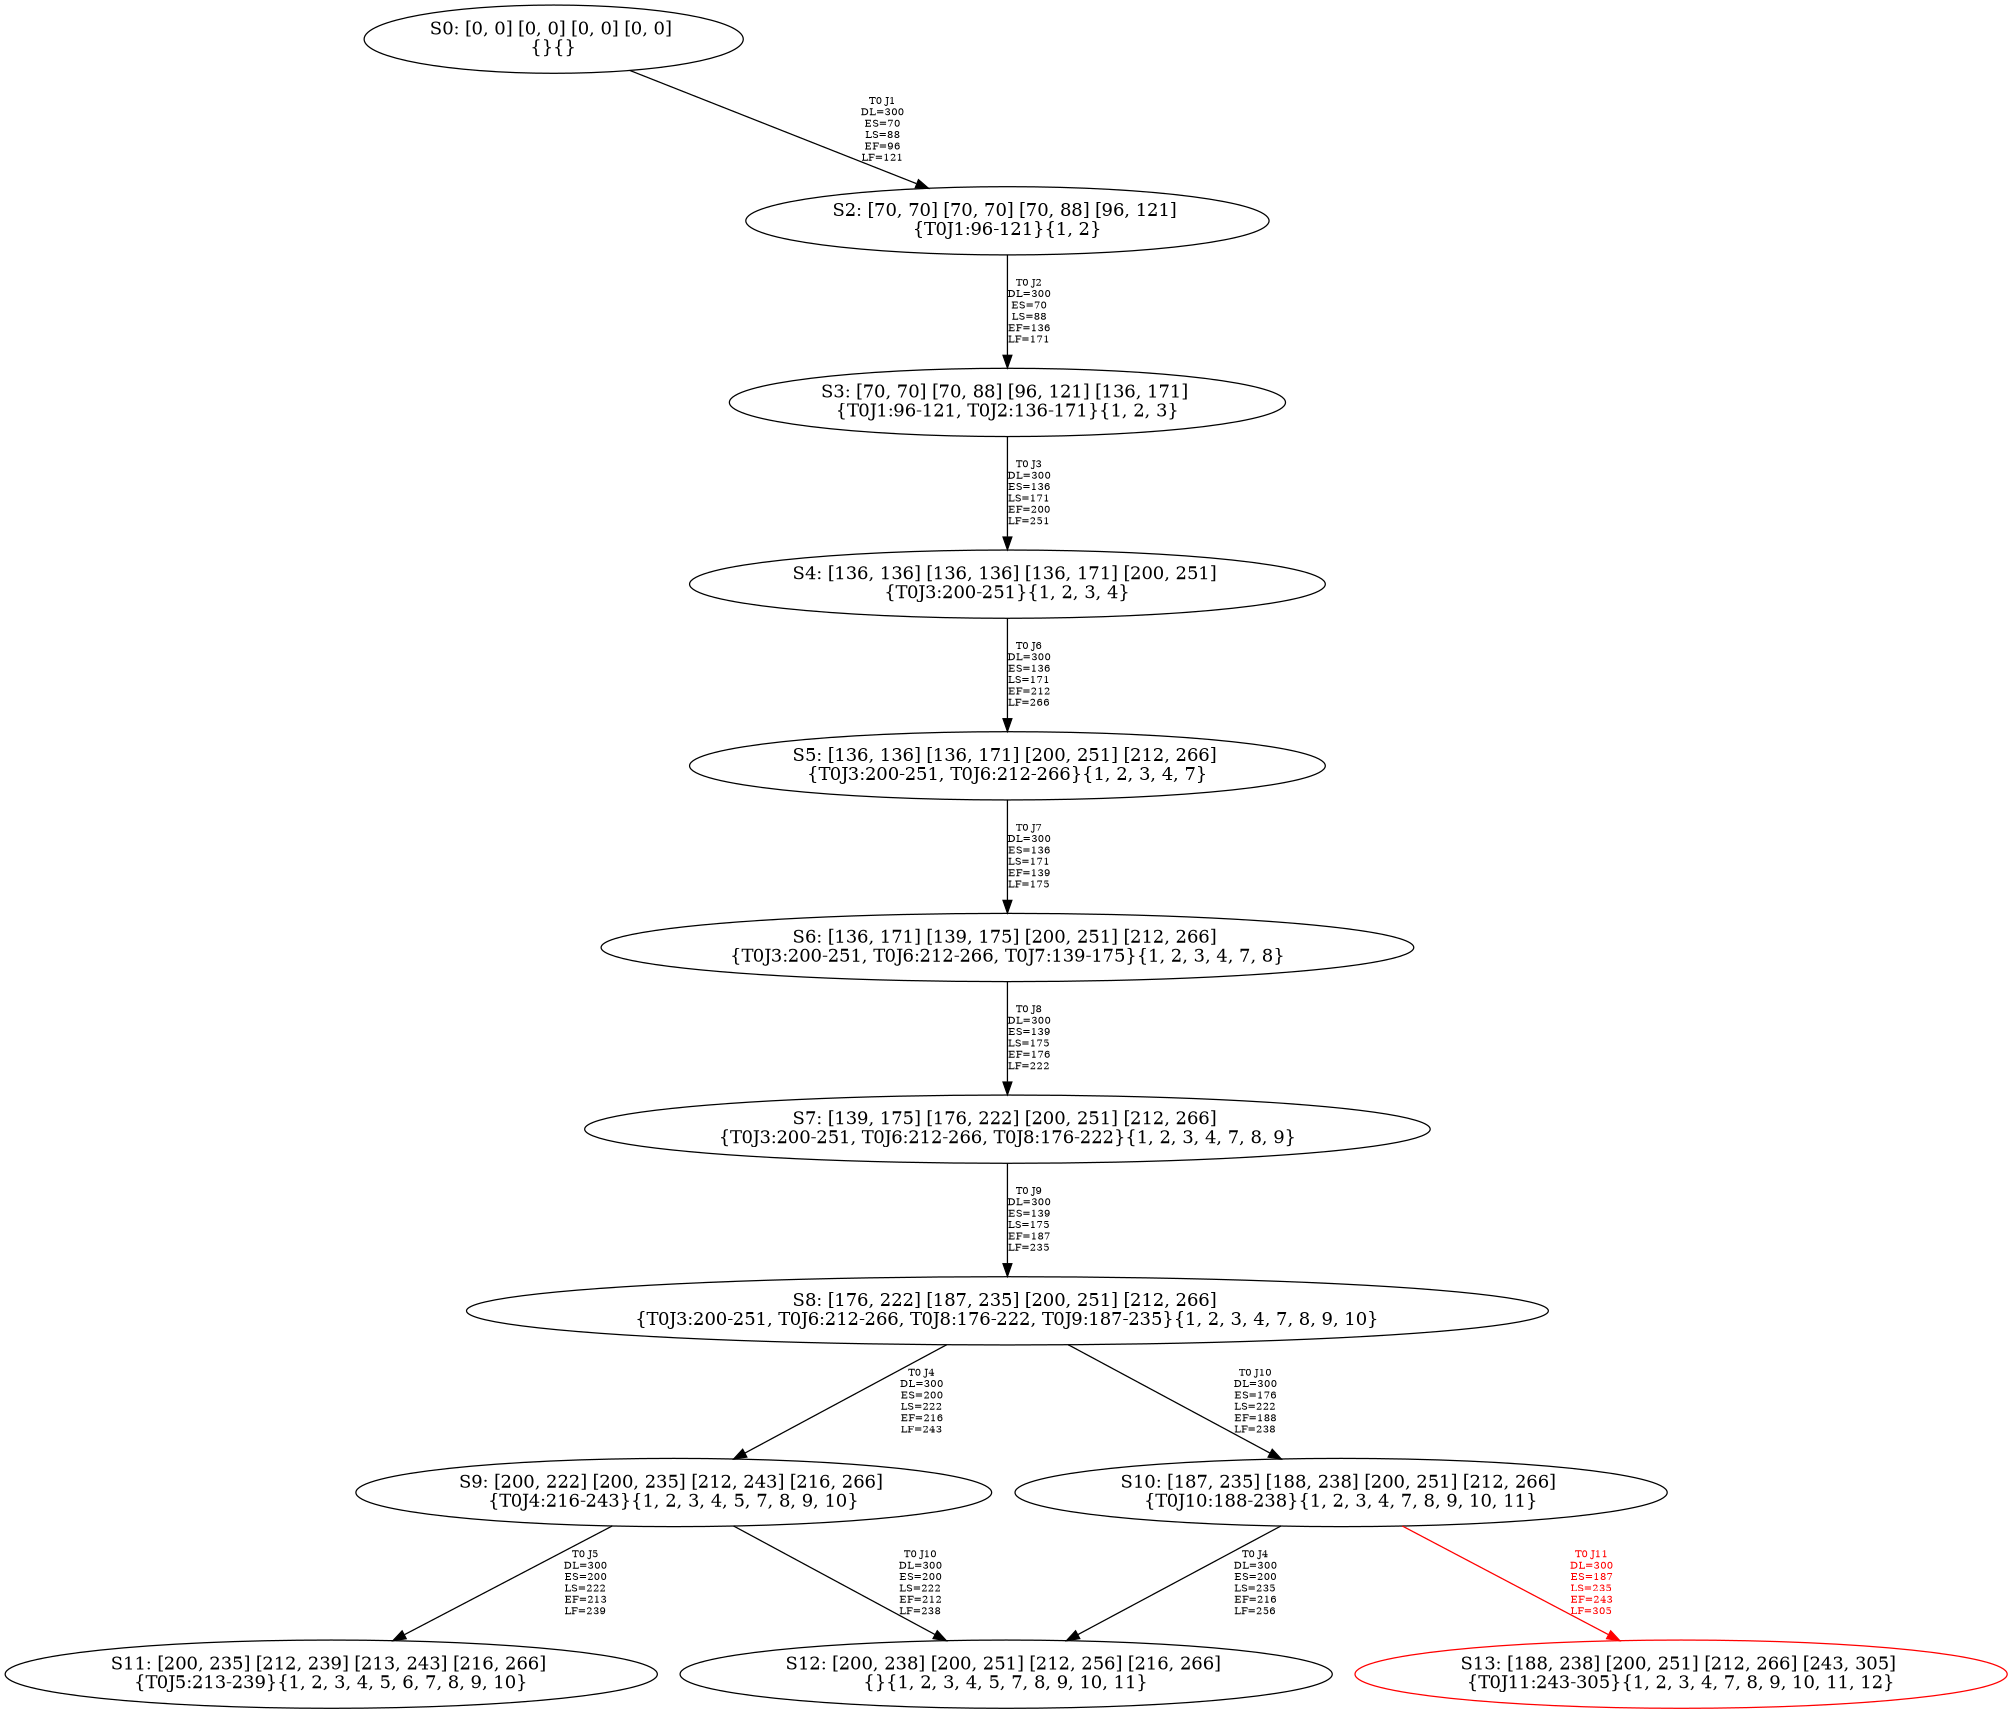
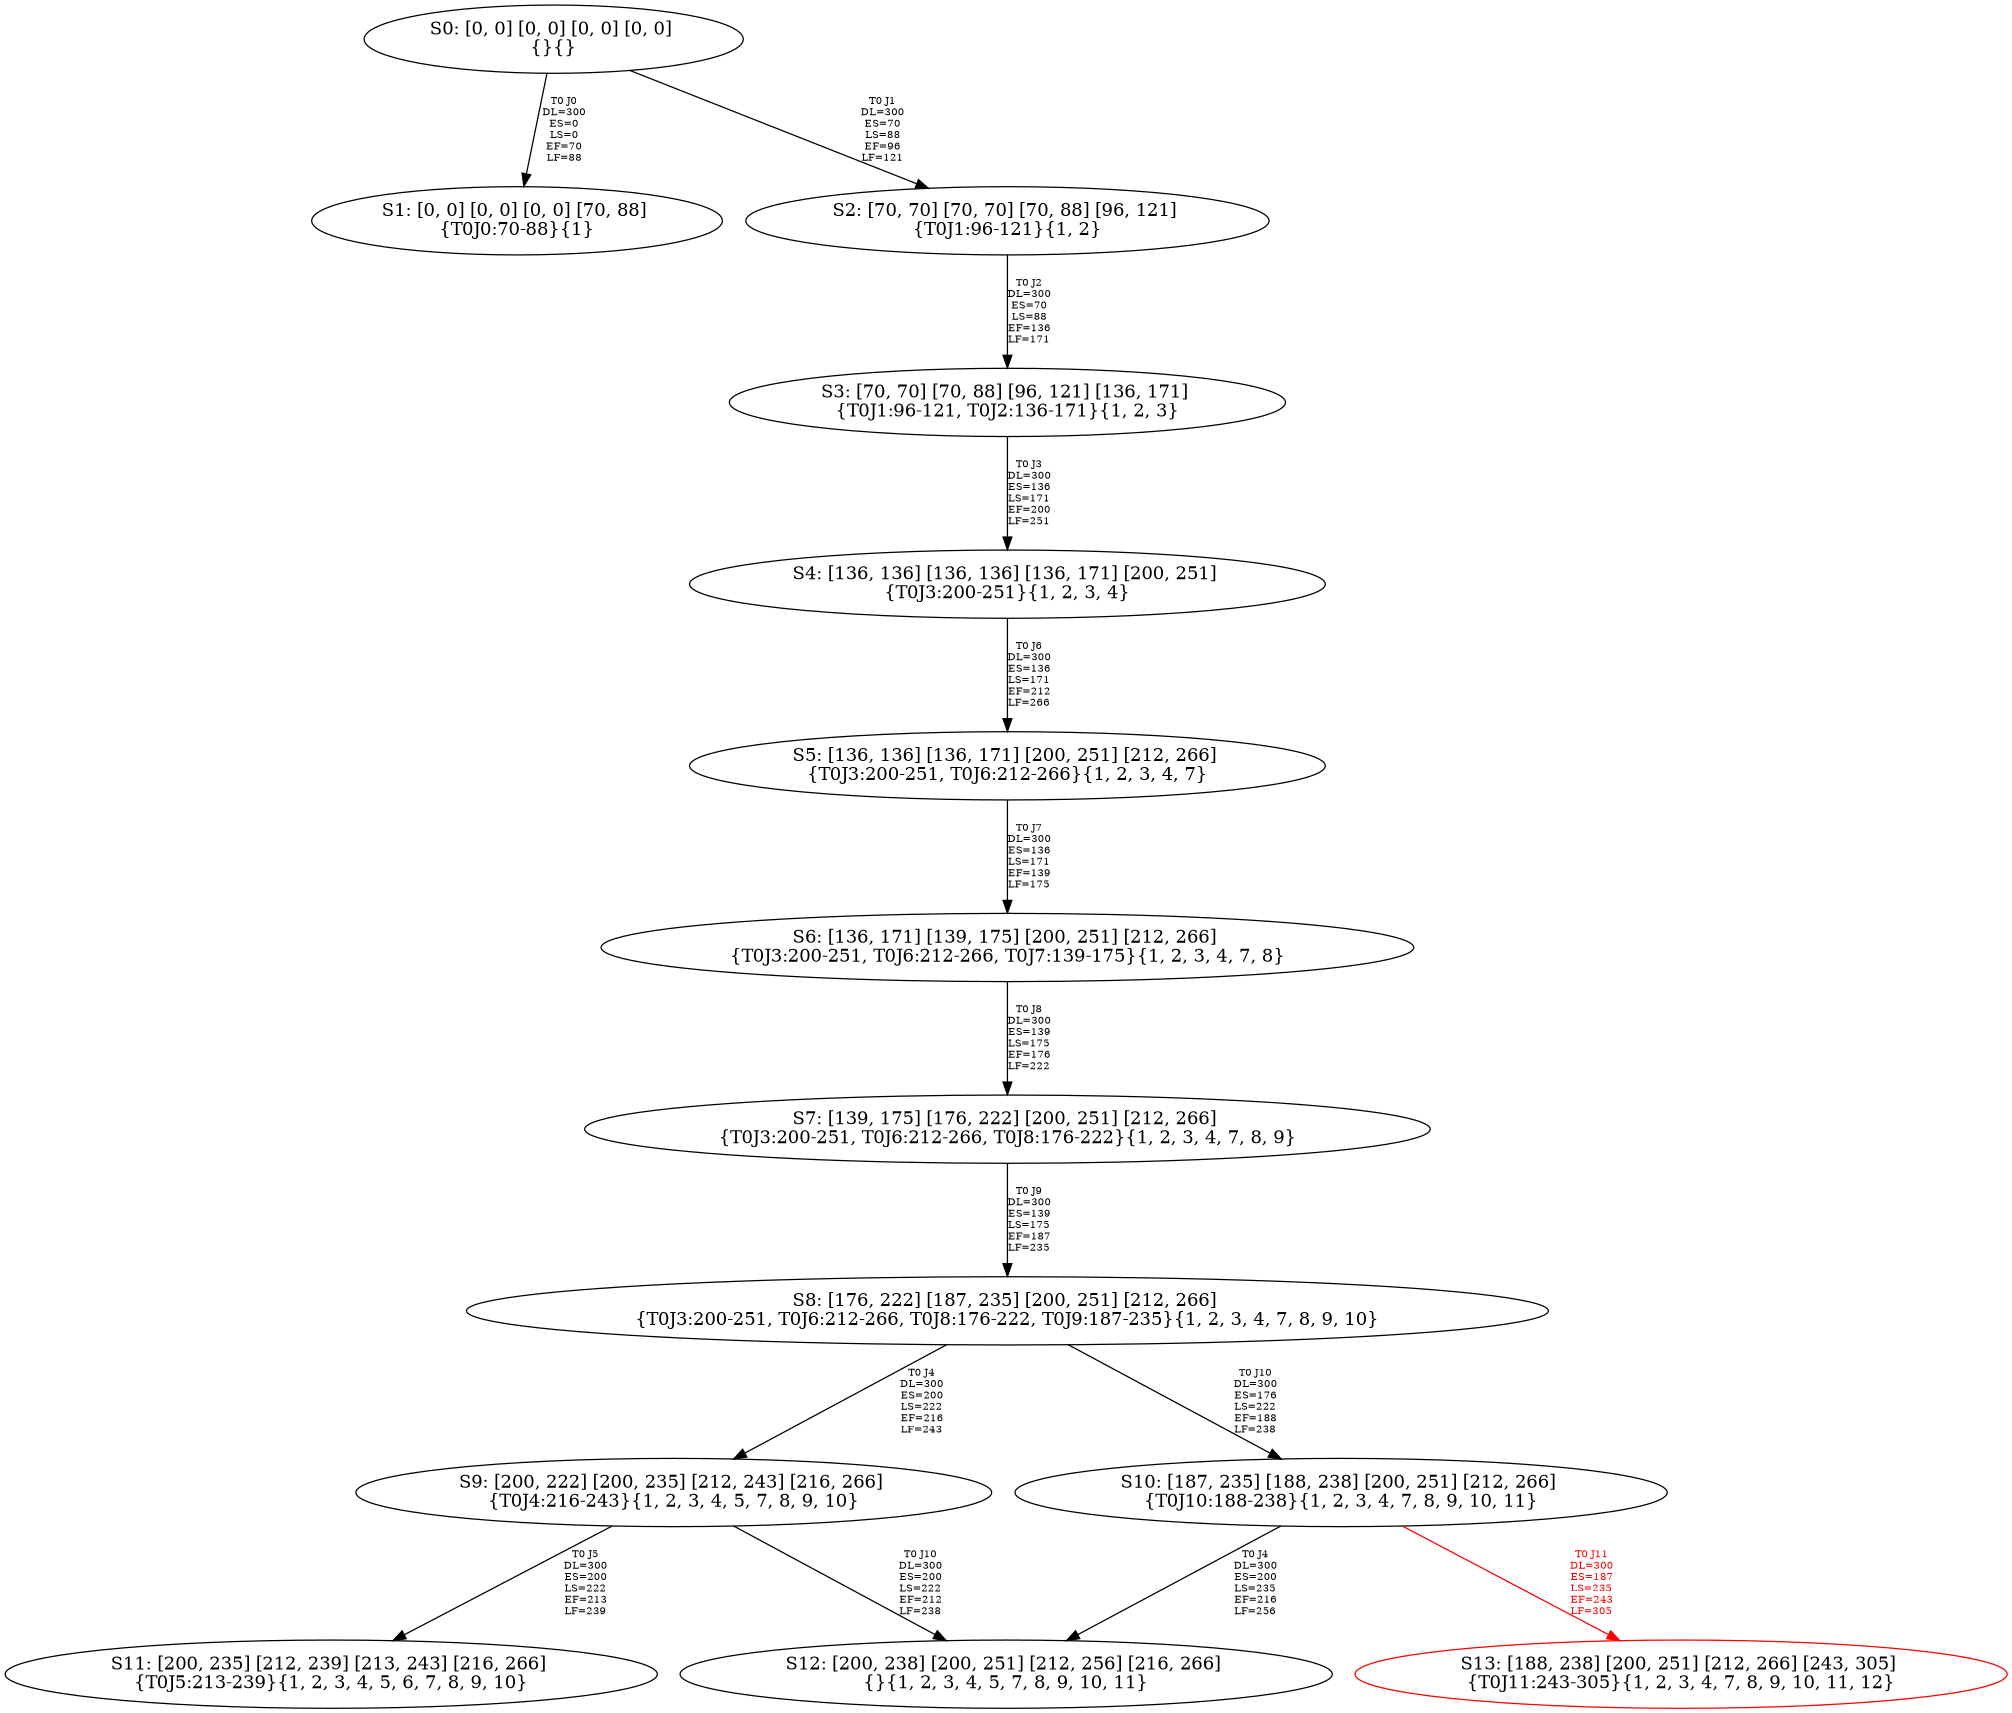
  digraph {
    edge [fontsize=8]
    n1 [label="S0: [0, 0] [0, 0] [0, 0] [0, 0] \n{}{}"]
+   n2 [label="S1: [0, 0] [0, 0] [0, 0] [70, 88] \n{T0J0:70-88}{1}"]
    n3 [label="S2: [70, 70] [70, 70] [70, 88] [96, 121] \n{T0J1:96-121}{1, 2}"]
    n4 [label="S3: [70, 70] [70, 88] [96, 121] [136, 171] \n{T0J1:96-121, T0J2:136-171}{1, 2, 3}"]
    n5 [label="S4: [136, 136] [136, 136] [136, 171] [200, 251] \n{T0J3:200-251}{1, 2, 3, 4}"]
    n6 [label="S5: [136, 136] [136, 171] [200, 251] [212, 266] \n{T0J3:200-251, T0J6:212-266}{1, 2, 3, 4, 7}"]
    n7 [label="S6: [136, 171] [139, 175] [200, 251] [212, 266] \n{T0J3:200-251, T0J6:212-266, T0J7:139-175}{1, 2, 3, 4, 7, 8}"]
    n8 [label="S7: [139, 175] [176, 222] [200, 251] [212, 266] \n{T0J3:200-251, T0J6:212-266, T0J8:176-222}{1, 2, 3, 4, 7, 8, 9}"]
    n9 [label="S8: [176, 222] [187, 235] [200, 251] [212, 266] \n{T0J3:200-251, T0J6:212-266, T0J8:176-222, T0J9:187-235}{1, 2, 3, 4, 7, 8, 9, 10}"]
    n10 [label="S9: [200, 222] [200, 235] [212, 243] [216, 266] \n{T0J4:216-243}{1, 2, 3, 4, 5, 7, 8, 9, 10}"]
    n11 [label="S10: [187, 235] [188, 238] [200, 251] [212, 266] \n{T0J10:188-238}{1, 2, 3, 4, 7, 8, 9, 10, 11}"]
    n12 [label="S11: [200, 235] [212, 239] [213, 243] [216, 266] \n{T0J5:213-239}{1, 2, 3, 4, 5, 6, 7, 8, 9, 10}"]
    n13 [label="S12: [200, 238] [200, 251] [212, 256] [216, 266] \n{}{1, 2, 3, 4, 5, 7, 8, 9, 10, 11}"]
    n14 [color=Red label="S13: [188, 238] [200, 251] [212, 266] [243, 305] \n{T0J11:243-305}{1, 2, 3, 4, 7, 8, 9, 10, 11, 12}"]
+   n1 -> n2 [label="T0 J0\nDL=300\nES=0\nLS=0\nEF=70\nLF=88"]
    n1 -> n3 [label="T0 J1\nDL=300\nES=70\nLS=88\nEF=96\nLF=121"]
    n3 -> n4 [label="T0 J2\nDL=300\nES=70\nLS=88\nEF=136\nLF=171"]
    n4 -> n5 [label="T0 J3\nDL=300\nES=136\nLS=171\nEF=200\nLF=251"]
    n5 -> n6 [label="T0 J6\nDL=300\nES=136\nLS=171\nEF=212\nLF=266"]
    n6 -> n7 [label="T0 J7\nDL=300\nES=136\nLS=171\nEF=139\nLF=175"]
    n7 -> n8 [label="T0 J8\nDL=300\nES=139\nLS=175\nEF=176\nLF=222"]
    n8 -> n9 [label="T0 J9\nDL=300\nES=139\nLS=175\nEF=187\nLF=235"]
    n9 -> n10 [label="T0 J4\nDL=300\nES=200\nLS=222\nEF=216\nLF=243"]
    n9 -> n11 [label="T0 J10\nDL=300\nES=176\nLS=222\nEF=188\nLF=238"]
    n10 -> n12 [label="T0 J5\nDL=300\nES=200\nLS=222\nEF=213\nLF=239"]
    n10 -> n13 [label="T0 J10\nDL=300\nES=200\nLS=222\nEF=212\nLF=238"]
    n11 -> n13 [label="T0 J4\nDL=300\nES=200\nLS=235\nEF=216\nLF=256"]
    n11 -> n14 [color=Red fontcolor=Red label="T0 J11\nDL=300\nES=187\nLS=235\nEF=243\nLF=305"]
  }
